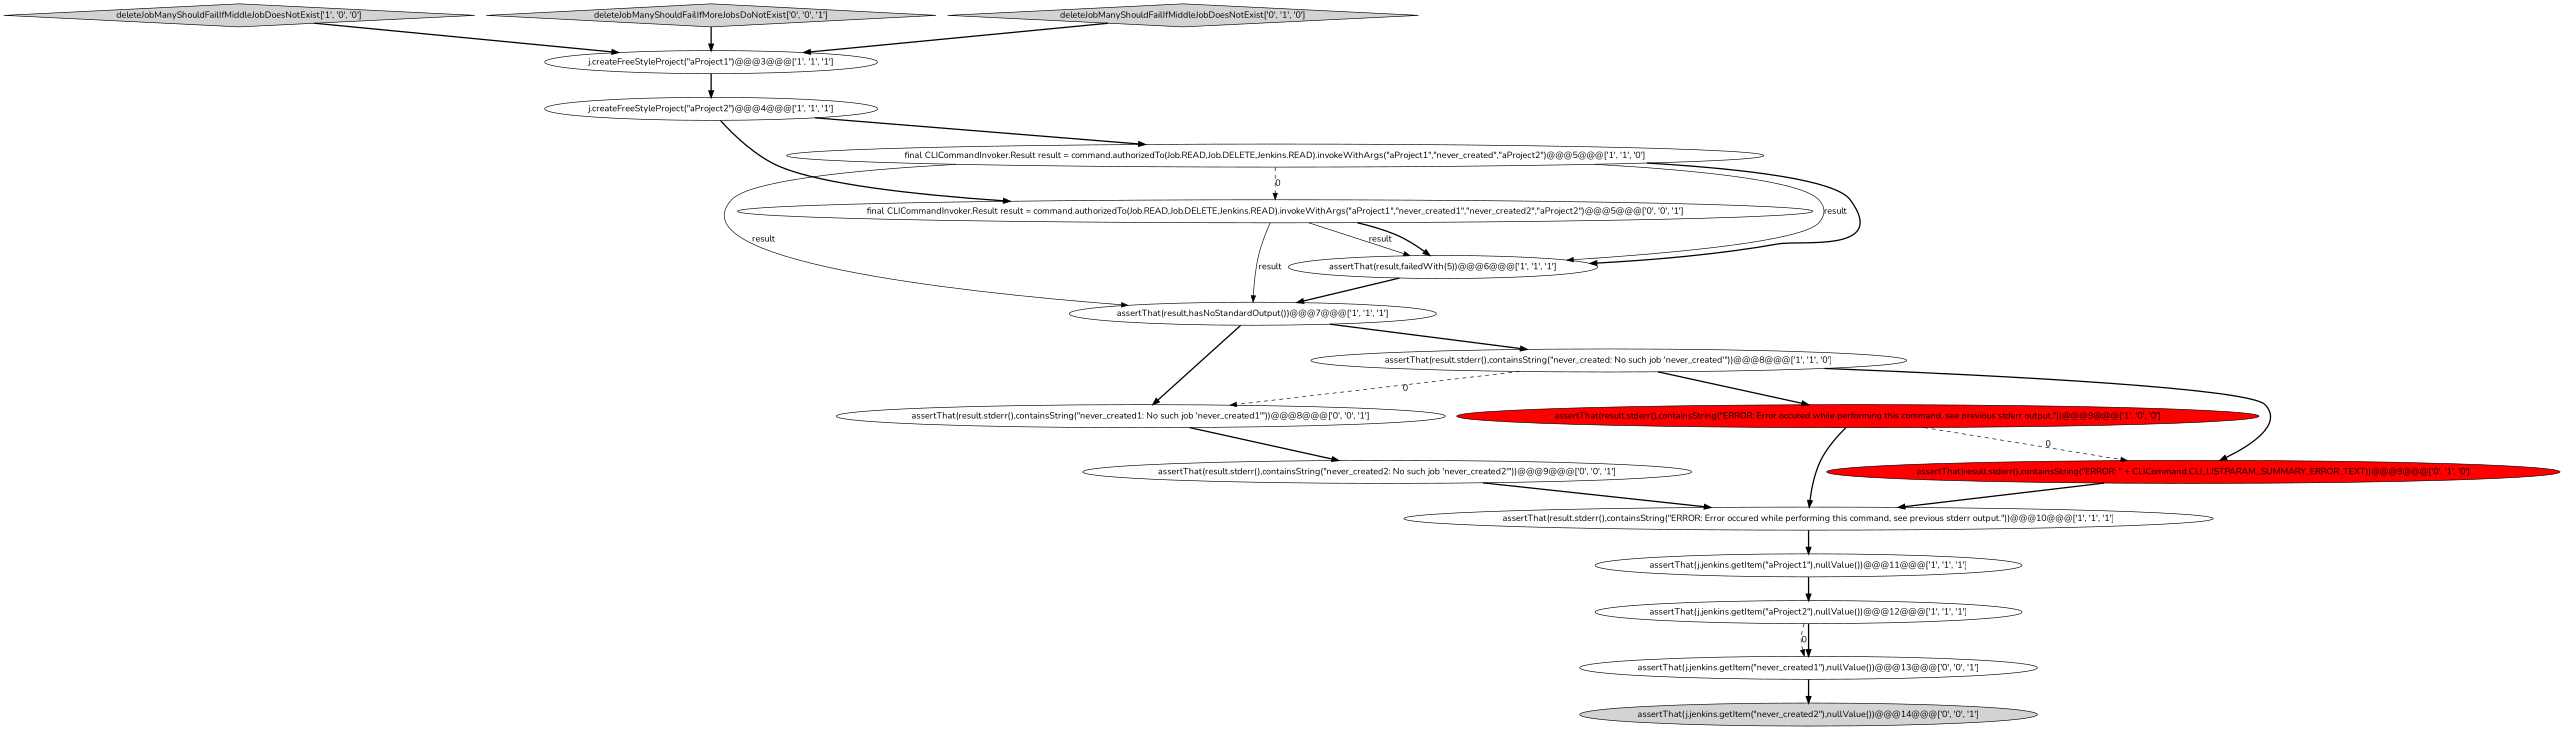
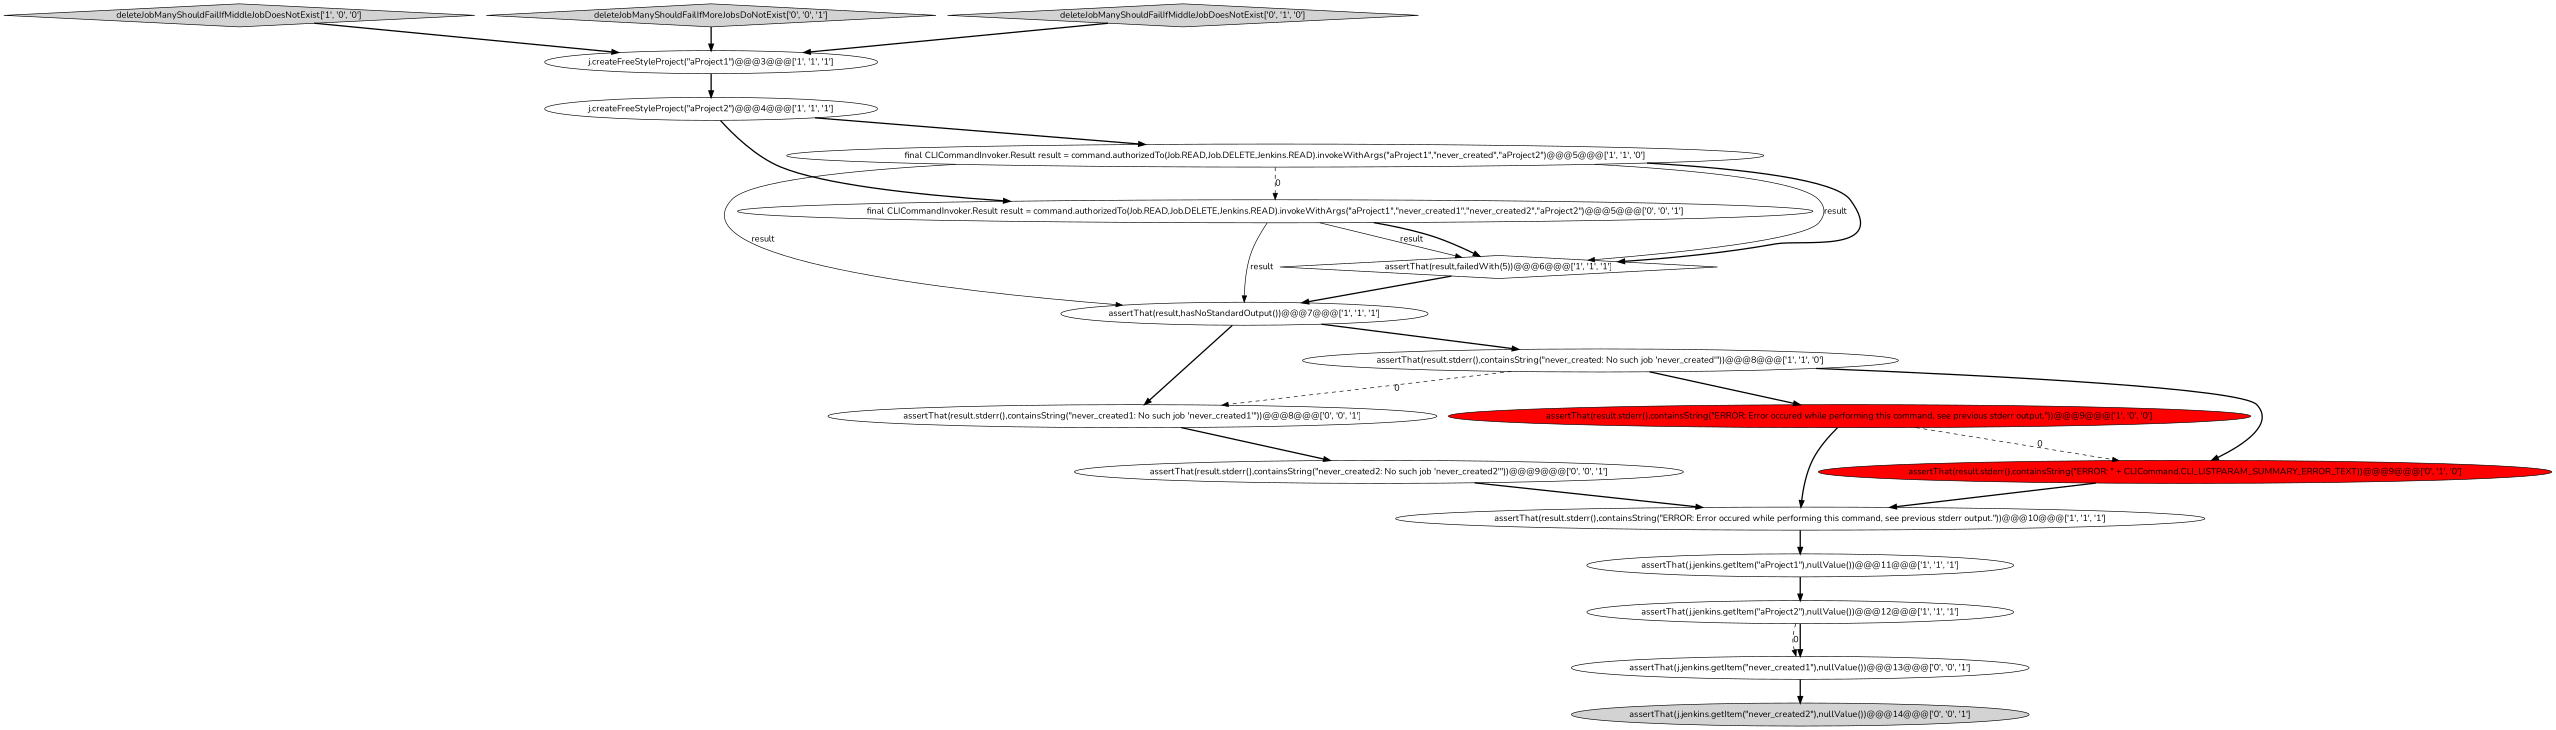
  digraph {
    fontname=Nunito
    node [fillcolor=white shape=ellipse style=filled fontname=Nunito]
    edge [style=bold fontname=Nunito]
    n1 [label="j.createFreeStyleProject(\"aProject2\")@@@4@@@['1', '1', '1']"]
    n2 [label="final CLICommandInvoker.Result result = command.authorizedTo(Job.READ,Job.DELETE,Jenkins.READ).invokeWithArgs(\"aProject1\",\"never_created1\",\"never_created2\",\"aProject2\")@@@5@@@['0', '0', '1']"]
    n3 [label="final CLICommandInvoker.Result result = command.authorizedTo(Job.READ,Job.DELETE,Jenkins.READ).invokeWithArgs(\"aProject1\",\"never_created\",\"aProject2\")@@@5@@@['1', '1', '0']"]
    n4 [fillcolor=lightgray label="deleteJobManyShouldFailIfMiddleJobDoesNotExist['1', '0', '0']" shape=diamond]
    n5 [label="j.createFreeStyleProject(\"aProject1\")@@@3@@@['1', '1', '1']"]
    n6 [fillcolor=lightgray label="assertThat(j.jenkins.getItem(\"never_created2\"),nullValue())@@@14@@@['0', '0', '1']"]
    n7 [label="assertThat(j.jenkins.getItem(\"never_created1\"),nullValue())@@@13@@@['0', '0', '1']"]
    n8 [label="assertThat(result.stderr(),containsString(\"never_created1: No such job 'never_created1'\"))@@@8@@@['0', '0', '1']"]
    n9 [label="assertThat(result.stderr(),containsString(\"never_created2: No such job 'never_created2'\"))@@@9@@@['0', '0', '1']"]
    n10 [fillcolor=red label="assertThat(result.stderr(),containsString(\"ERROR: \" + CLICommand.CLI_LISTPARAM_SUMMARY_ERROR_TEXT))@@@9@@@['0', '1', '0']"]
    n11 [label="assertThat(result.stderr(),containsString(\"ERROR: Error occured while performing this command, see previous stderr output.\"))@@@10@@@['1', '1', '1']"]
    n12 [fillcolor=lightgray label="deleteJobManyShouldFailIfMoreJobsDoNotExist['0', '0', '1']" shape=diamond]
-   n13 [label="assertThat(result,failedWith(5))@@@6@@@['1', '1', '1']"]
+   n13 [label="assertThat(result,failedWith(5))@@@6@@@['1', '1', '1']" shape=diamond]
    n14 [label="assertThat(result,hasNoStandardOutput())@@@7@@@['1', '1', '1']"]
    n15 [label="assertThat(result.stderr(),containsString(\"never_created: No such job 'never_created'\"))@@@8@@@['1', '1', '0']"]
    n16 [fillcolor=lightgray label="deleteJobManyShouldFailIfMiddleJobDoesNotExist['0', '1', '0']" shape=diamond]
    n17 [fillcolor=red label="assertThat(result.stderr(),containsString(\"ERROR: Error occured while performing this command, see previous stderr output.\"))@@@9@@@['1', '0', '0']"]
    n18 [label="assertThat(j.jenkins.getItem(\"aProject2\"),nullValue())@@@12@@@['1', '1', '1']"]
    n19 [label="assertThat(j.jenkins.getItem(\"aProject1\"),nullValue())@@@11@@@['1', '1', '1']"]
    n1 -> n2
    n1 -> n3
    n2 -> n13 [label=result style=solid]
    n2 -> n13
    n2 -> n14 [label=result style=solid]
    n3 -> n2 [label=0 style=dashed]
    n3 -> n13 [label=result style=solid]
    n3 -> n13
    n3 -> n14 [label=result style=solid]
    n4 -> n5
    n5 -> n1
    n7 -> n6
    n8 -> n9
    n9 -> n11
    n10 -> n11
    n11 -> n19
    n12 -> n5
    n13 -> n14
    n14 -> n8
    n14 -> n15
    n15 -> n8 [label=0 style=dashed]
    n15 -> n10
    n15 -> n17
    n16 -> n5
    n17 -> n10 [label=0 style=dashed]
    n17 -> n11
    n18 -> n7 [label=0 style=dashed]
    n18 -> n7
    n19 -> n18
  }
